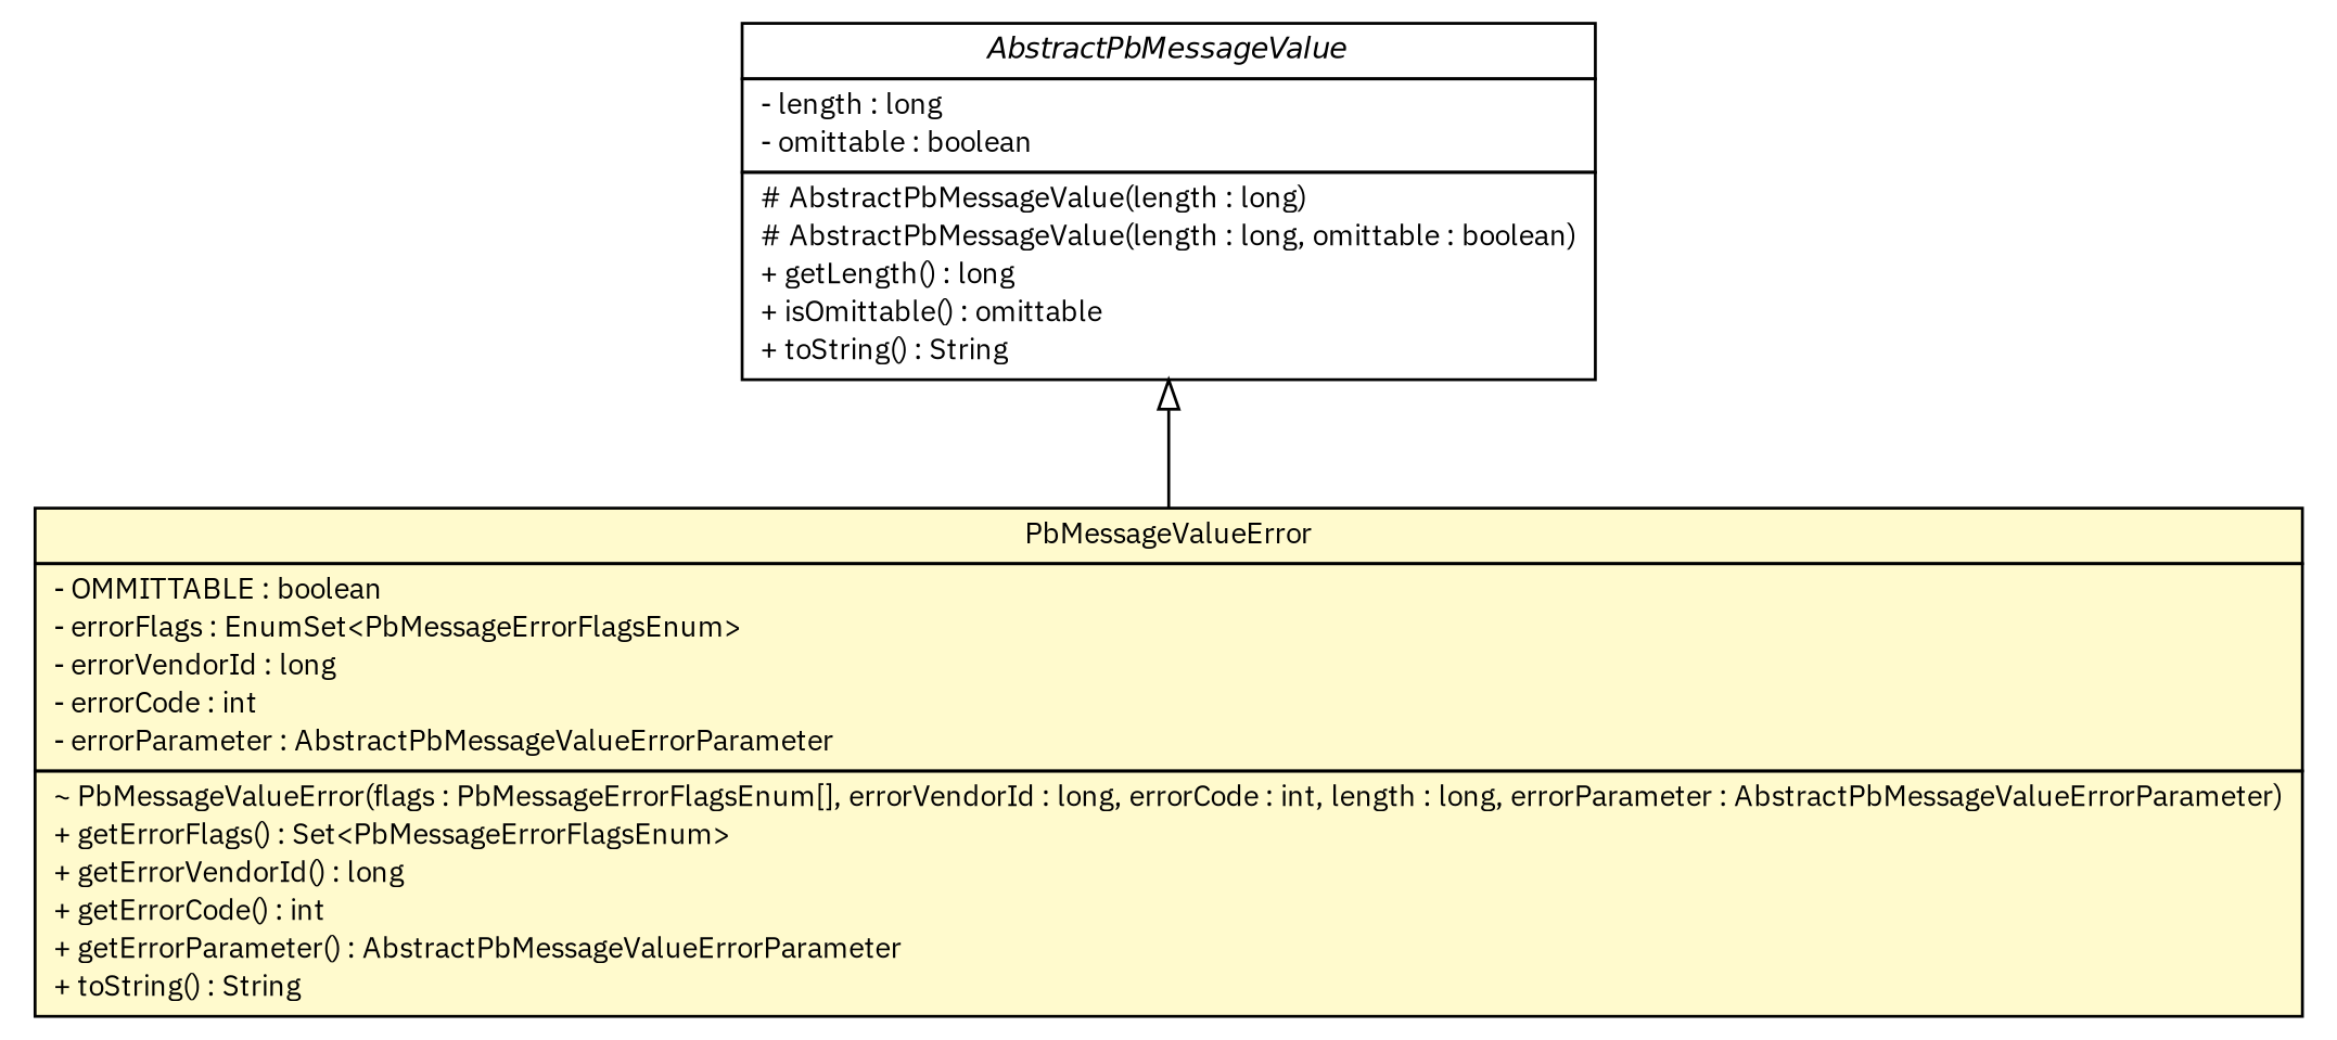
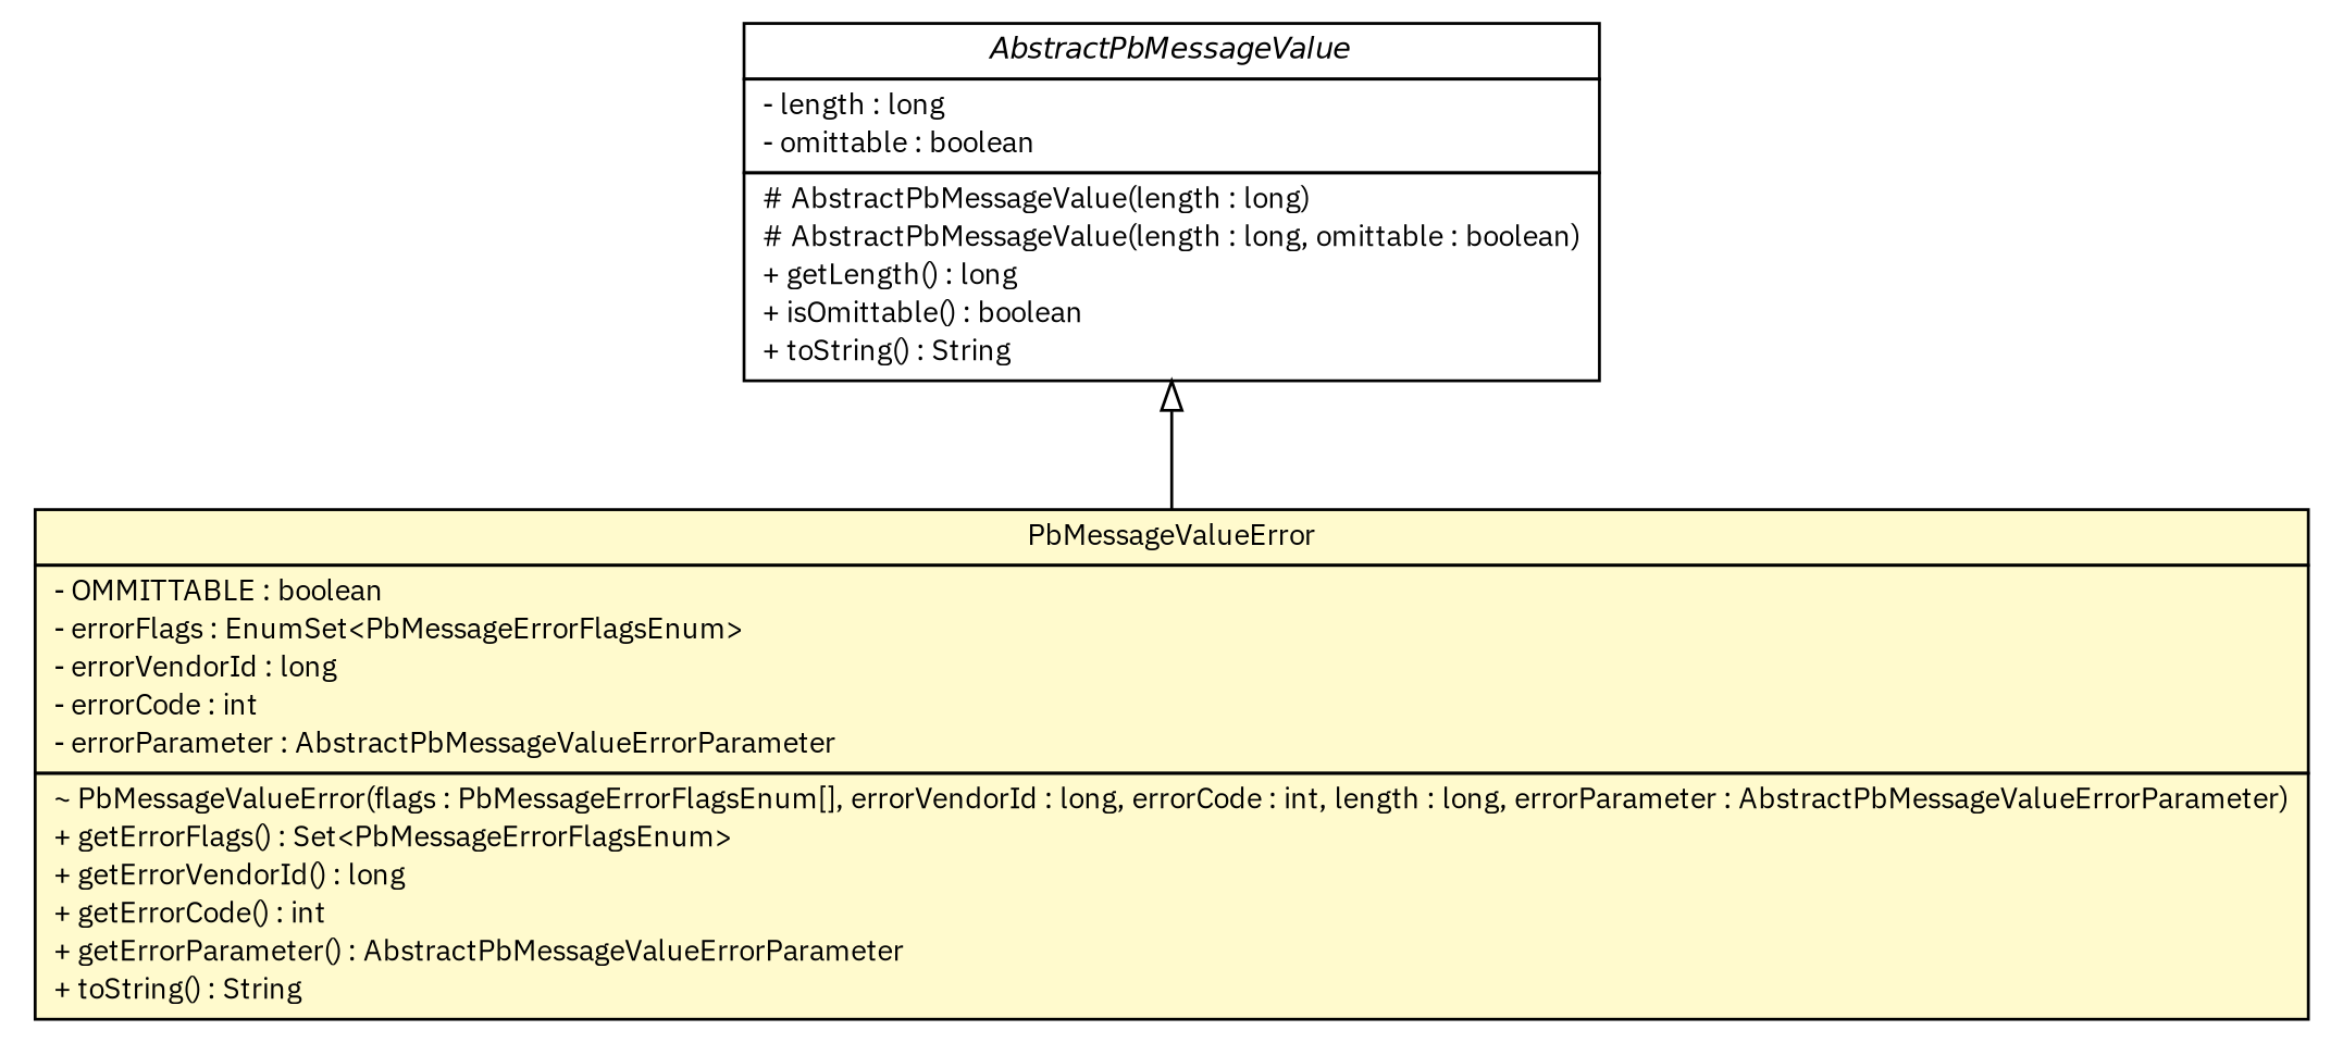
  digraph {
    nodesep=0.25
    ranksep=0.5
    fontname="IBM Plex Sans"
    node [fontcolor=black fontname="IBM Plex Sans" fontsize=10.0 shape=plaintext]
-   n1 [label=<<table title="org.ietf.nea.pb.message.AbstractPbMessageValue" border="0" cellborder="1" cellspacing="0" cellpadding="2" port="p" href="./AbstractPbMessageValue.html"> 		<tr><td><table border="0" cellspacing="0" cellpadding="1"> <tr><td align="center" balign="center"><font face="Helvetica-Oblique"> AbstractPbMessageValue </font></td></tr> 		</table></td></tr> 		<tr><td><table border="0" cellspacing="0" cellpadding="1"> <tr><td align="left" balign="left"> - length : long </td></tr> <tr><td align="left" balign="left"> - omittable : boolean </td></tr> 		</table></td></tr> 		<tr><td><table border="0" cellspacing="0" cellpadding="1"> <tr><td align="left" balign="left"> # AbstractPbMessageValue(length : long) </td></tr> <tr><td align="left" balign="left"> # AbstractPbMessageValue(length : long, omittable : boolean) </td></tr> <tr><td align="left" balign="left"> + getLength() : long </td></tr> <tr><td align="left" balign="left"> + isOmittable() : omittable </td></tr> <tr><td align="left" balign="left"> + toString() : String </td></tr> 		</table></td></tr> 		</table>>]
+   n1 [label=<<table title="org.ietf.nea.pb.message.AbstractPbMessageValue" border="0" cellborder="1" cellspacing="0" cellpadding="2" port="p" href="./AbstractPbMessageValue.html"> 		<tr><td><table border="0" cellspacing="0" cellpadding="1"> <tr><td align="center" balign="center"><font face="Helvetica-Oblique"> AbstractPbMessageValue </font></td></tr> 		</table></td></tr> 		<tr><td><table border="0" cellspacing="0" cellpadding="1"> <tr><td align="left" balign="left"> - length : long </td></tr> <tr><td align="left" balign="left"> - omittable : boolean </td></tr> 		</table></td></tr> 		<tr><td><table border="0" cellspacing="0" cellpadding="1"> <tr><td align="left" balign="left"> # AbstractPbMessageValue(length : long) </td></tr> <tr><td align="left" balign="left"> # AbstractPbMessageValue(length : long, omittable : boolean) </td></tr> <tr><td align="left" balign="left"> + getLength() : long </td></tr> <tr><td align="left" balign="left"> + isOmittable() : boolean </td></tr> <tr><td align="left" balign="left"> + toString() : String </td></tr> 		</table></td></tr> 		</table>>]
    n2 [label=<<table title="org.ietf.nea.pb.message.PbMessageValueError" border="0" cellborder="1" cellspacing="0" cellpadding="2" port="p" bgcolor="lemonChiffon" href="./PbMessageValueError.html"> 		<tr><td><table border="0" cellspacing="0" cellpadding="1"> <tr><td align="center" balign="center"> PbMessageValueError </td></tr> 		</table></td></tr> 		<tr><td><table border="0" cellspacing="0" cellpadding="1"> <tr><td align="left" balign="left"> - OMMITTABLE : boolean </td></tr> <tr><td align="left" balign="left"> - errorFlags : EnumSet&lt;PbMessageErrorFlagsEnum&gt; </td></tr> <tr><td align="left" balign="left"> - errorVendorId : long </td></tr> <tr><td align="left" balign="left"> - errorCode : int </td></tr> <tr><td align="left" balign="left"> - errorParameter : AbstractPbMessageValueErrorParameter </td></tr> 		</table></td></tr> 		<tr><td><table border="0" cellspacing="0" cellpadding="1"> <tr><td align="left" balign="left"> ~ PbMessageValueError(flags : PbMessageErrorFlagsEnum[], errorVendorId : long, errorCode : int, length : long, errorParameter : AbstractPbMessageValueErrorParameter) </td></tr> <tr><td align="left" balign="left"> + getErrorFlags() : Set&lt;PbMessageErrorFlagsEnum&gt; </td></tr> <tr><td align="left" balign="left"> + getErrorVendorId() : long </td></tr> <tr><td align="left" balign="left"> + getErrorCode() : int </td></tr> <tr><td align="left" balign="left"> + getErrorParameter() : AbstractPbMessageValueErrorParameter </td></tr> <tr><td align="left" balign="left"> + toString() : String </td></tr> 		</table></td></tr> 		</table>>]
    n1 -> n2 [arrowtail=empty dir=back fontname="IBM Plex Sans" fontsize=10 headport=p labelfontname=Helvetica labelfontsize=10 tailport=p]
  }
